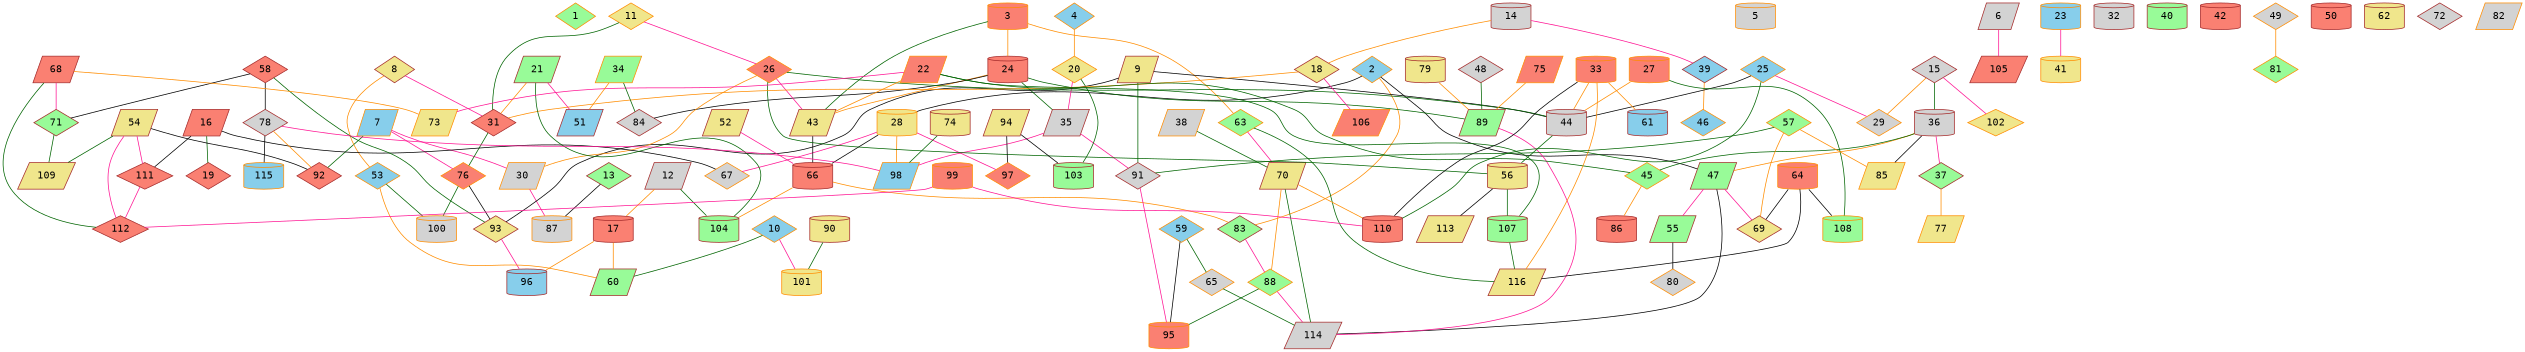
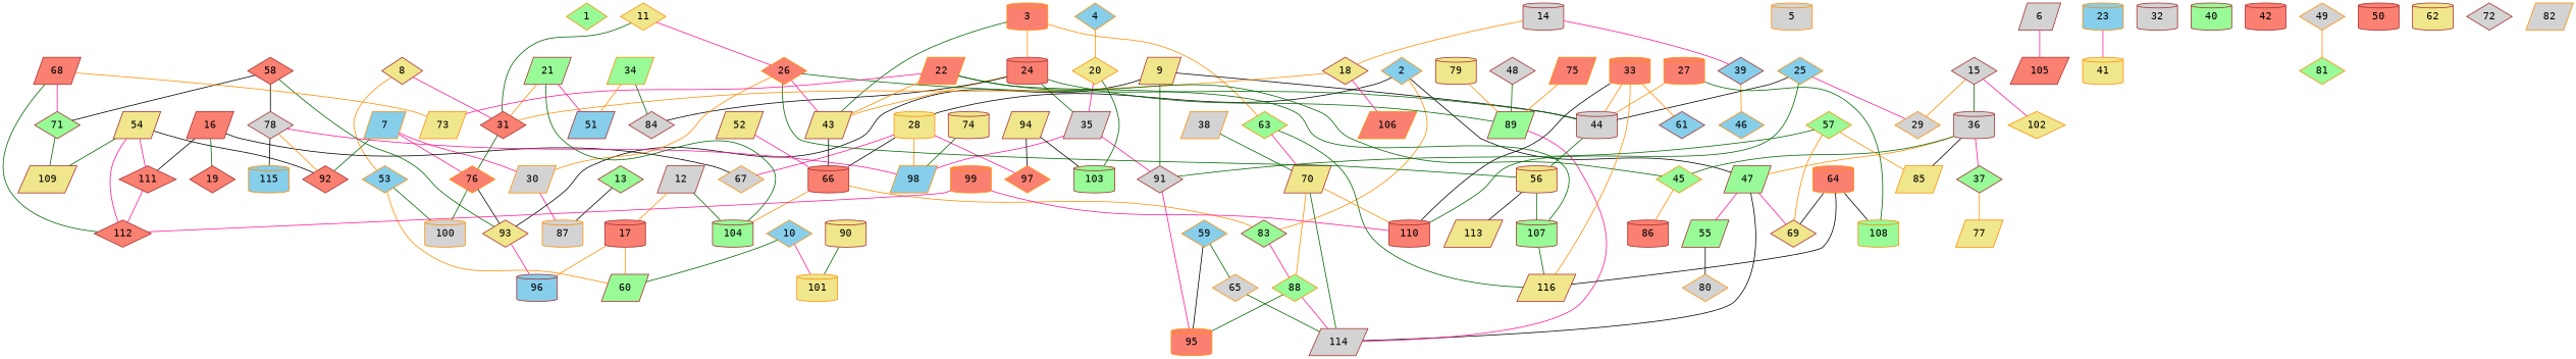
  graph {
    fontname="DejaVu Sans Mono"
    node [color=brown fillcolor=salmon fontname="DejaVu Sans Mono" shape=diamond style=filled]
    edge [color=darkgreen fontname="DejaVu Sans Mono"]
    1 [color=darkorange fillcolor=palegreen]
    2 [color=darkorange fillcolor=skyblue]
    28 [color=darkorange fillcolor=khaki shape=cylinder]
    47 [fillcolor=palegreen shape=parallelogram]
    83 [fillcolor=palegreen]
    67 [color=darkorange fillcolor=lightgrey]
    66 [shape=cylinder]
    97 [color=darkorange]
    98 [color=darkorange fillcolor=skyblue shape=parallelogram]
    55 [fillcolor=palegreen shape=parallelogram]
    69 [fillcolor=khaki]
    114 [fillcolor=lightgrey shape=parallelogram]
    88 [color=darkorange fillcolor=palegreen]
    3 [color=darkorange shape=cylinder]
    24 [shape=cylinder]
    43 [fillcolor=khaki shape=parallelogram]
    63 [color=darkorange fillcolor=palegreen]
    35 [fillcolor=lightgrey shape=parallelogram]
    84 [fillcolor=lightgrey]
    89 [fillcolor=palegreen shape=parallelogram]
    116 [fillcolor=khaki shape=parallelogram]
    70 [fillcolor=khaki shape=parallelogram]
    4 [color=darkorange fillcolor=skyblue]
    20 [color=darkorange fillcolor=khaki]
    103 [fillcolor=palegreen shape=cylinder]
    5 [color=darkorange fillcolor=lightgrey shape=cylinder]
    6 [fillcolor=lightgrey shape=parallelogram]
    105 [shape=parallelogram]
    7 [color=darkorange fillcolor=skyblue shape=parallelogram]
    30 [color=darkorange fillcolor=lightgrey shape=parallelogram]
    76 [color=darkorange]
    92
    87 [color=darkorange fillcolor=lightgrey shape=cylinder]
    93 [fillcolor=khaki]
    100 [color=darkorange fillcolor=lightgrey shape=cylinder]
    31
    8 [fillcolor=khaki]
    53 [color=darkorange fillcolor=skyblue]
    60 [fillcolor=palegreen shape=parallelogram]
    9 [fillcolor=khaki shape=parallelogram]
    44 [fillcolor=lightgrey shape=cylinder]
    91 [fillcolor=lightgrey]
    56 [fillcolor=khaki shape=cylinder]
    95 [color=darkorange shape=cylinder]
    96 [fillcolor=skyblue shape=cylinder]
    10 [color=darkorange fillcolor=skyblue]
    101 [color=darkorange fillcolor=khaki shape=cylinder]
    11 [color=darkorange fillcolor=khaki]
    26 [color=darkorange]
    12 [fillcolor=lightgrey shape=parallelogram]
    17 [shape=cylinder]
    104 [fillcolor=palegreen shape=cylinder]
    13 [fillcolor=palegreen]
    14 [fillcolor=lightgrey shape=cylinder]
    18 [fillcolor=khaki]
    39 [fillcolor=skyblue]
    106 [color=darkorange shape=parallelogram]
    46 [color=darkorange fillcolor=skyblue]
    15 [fillcolor=lightgrey]
    29 [color=darkorange fillcolor=lightgrey]
    36 [fillcolor=lightgrey shape=cylinder]
    102 [color=darkorange fillcolor=khaki]
    45 [color=darkorange fillcolor=palegreen]
    37 [fillcolor=palegreen]
    85 [color=darkorange fillcolor=khaki shape=parallelogram]
    16 [shape=parallelogram]
    19
    111
    112
    21 [fillcolor=palegreen shape=parallelogram]
    51 [fillcolor=skyblue shape=parallelogram]
    22 [color=darkorange shape=parallelogram]
    73 [color=darkorange fillcolor=khaki shape=parallelogram]
    107 [fillcolor=palegreen shape=cylinder]
    86 [shape=cylinder]
    23 [color=darkorange fillcolor=skyblue shape=cylinder]
    41 [color=darkorange fillcolor=khaki shape=cylinder]
    25 [color=darkorange fillcolor=skyblue]
    110 [shape=cylinder]
    113 [fillcolor=khaki shape=parallelogram]
    27 [color=darkorange shape=cylinder]
    108 [color=darkorange fillcolor=palegreen shape=cylinder]
    32 [fillcolor=lightgrey shape=cylinder]
    33 [color=darkorange shape=cylinder]
-   61 [fillcolor=skyblue shape=cylinder]
+   61 [fillcolor=skyblue]
    34 [color=darkorange fillcolor=palegreen shape=parallelogram]
    77 [color=darkorange fillcolor=khaki shape=parallelogram]
    38 [color=darkorange fillcolor=lightgrey shape=parallelogram]
    40 [fillcolor=palegreen shape=cylinder]
    42 [shape=cylinder]
    80 [color=darkorange fillcolor=lightgrey]
    48 [fillcolor=lightgrey]
    49 [color=darkorange fillcolor=lightgrey]
    81 [color=darkorange fillcolor=palegreen]
    50 [shape=cylinder]
    52 [fillcolor=khaki shape=parallelogram]
    54 [fillcolor=khaki shape=parallelogram]
    109 [fillcolor=khaki shape=parallelogram]
    57 [color=darkorange fillcolor=palegreen]
    58
    71 [fillcolor=palegreen]
    78 [fillcolor=lightgrey]
    115 [color=darkorange fillcolor=skyblue shape=cylinder]
    59 [color=darkorange fillcolor=skyblue]
    65 [color=darkorange fillcolor=lightgrey]
    62 [fillcolor=khaki shape=cylinder]
    64 [color=darkorange shape=cylinder]
    68 [shape=parallelogram]
    72 [fillcolor=lightgrey]
    74 [fillcolor=khaki shape=cylinder]
    75 [color=darkorange shape=parallelogram]
    79 [fillcolor=khaki shape=cylinder]
    82 [color=darkorange fillcolor=lightgrey shape=parallelogram]
    90 [fillcolor=khaki shape=cylinder]
    94 [fillcolor=khaki shape=parallelogram]
    99 [color=darkorange shape=cylinder]
    2 -- 28 [color=black]
    2 -- 47 [color=black]
    2 -- 83 [color=darkorange]
    28 -- 67 [color=deeppink]
    28 -- 66 [color=black]
    28 -- 97 [color=deeppink]
    28 -- 98 [color=darkorange]
    47 -- 55 [color=deeppink]
    47 -- 69 [color=deeppink]
    47 -- 114 [color=black]
    83 -- 88 [color=deeppink]
    66 -- 83 [color=darkorange]
    66 -- 104 [color=darkorange]
    55 -- 80 [color=black]
    88 -- 114 [color=deeppink]
    88 -- 95
    3 -- 24 [color=darkorange]
    3 -- 43
    3 -- 63 [color=darkorange]
    24 -- 43 [color=darkorange]
    24 -- 35
    24 -- 84 [color=black]
    24 -- 89
    43 -- 66 [color=black]
    63 -- 116
    63 -- 70 [color=deeppink]
    35 -- 98 [color=deeppink]
    35 -- 91 [color=deeppink]
    89 -- 114 [color=deeppink]
    70 -- 114
    70 -- 88 [color=darkorange]
    70 -- 110 [color=darkorange]
    4 -- 20 [color=darkorange]
    20 -- 35 [color=deeppink]
    20 -- 103
    6 -- 105 [color=deeppink]
    7 -- 30 [color=deeppink]
    7 -- 76 [color=deeppink]
    7 -- 92
    30 -- 87 [color=deeppink]
    76 -- 93 [color=black]
    76 -- 100
    93 -- 96 [color=deeppink]
    31 -- 76
    8 -- 31 [color=deeppink]
    8 -- 53 [color=darkorange]
    53 -- 100
    53 -- 60 [color=darkorange]
    9 -- 93 [color=black]
    9 -- 44 [color=black]
    9 -- 91
    44 -- 56
    91 -- 95 [color=deeppink]
    56 -- 107
    56 -- 113 [color=black]
    10 -- 60
    10 -- 101 [color=deeppink]
    11 -- 31
    11 -- 26 [color=deeppink]
    26 -- 43 [color=deeppink]
    26 -- 30 [color=darkorange]
    26 -- 44
    26 -- 56
    12 -- 17 [color=darkorange]
    12 -- 104
    17 -- 60 [color=darkorange]
    17 -- 96 [color=darkorange]
    13 -- 87 [color=black]
    14 -- 18 [color=darkorange]
    14 -- 39 [color=deeppink]
    18 -- 31 [color=darkorange]
    18 -- 106 [color=deeppink]
    39 -- 46 [color=darkorange]
    15 -- 29 [color=darkorange]
    15 -- 36
    15 -- 102 [color=deeppink]
    36 -- 47 [color=darkorange]
    36 -- 45
    36 -- 37 [color=deeppink]
    36 -- 85 [color=black]
    45 -- 86 [color=darkorange]
    37 -- 77 [color=darkorange]
    16 -- 67 [color=black]
    16 -- 19
    16 -- 111 [color=black]
    111 -- 112 [color=deeppink]
    21 -- 31 [color=darkorange]
    21 -- 104
    21 -- 51 [color=deeppink]
    22 -- 43 [color=darkorange]
    22 -- 45
    22 -- 73 [color=deeppink]
    22 -- 107
    107 -- 116
    23 -- 41 [color=deeppink]
    25 -- 44 [color=black]
    25 -- 29 [color=deeppink]
    25 -- 110
    27 -- 44 [color=darkorange]
    27 -- 108
    33 -- 116 [color=darkorange]
    33 -- 44 [color=darkorange]
    33 -- 110 [color=black]
    33 -- 61 [color=darkorange]
    34 -- 84
    34 -- 51 [color=darkorange]
    38 -- 70
    48 -- 89
    49 -- 81 [color=darkorange]
    52 -- 66 [color=deeppink]
    54 -- 92 [color=black]
    54 -- 111 [color=deeppink]
    54 -- 112 [color=deeppink]
    54 -- 109
    57 -- 69 [color=darkorange]
    57 -- 91
    57 -- 85 [color=darkorange]
    58 -- 93
    58 -- 71 [color=black]
    58 -- 78 [color=black]
    71 -- 109
    78 -- 98 [color=deeppink]
    78 -- 92 [color=darkorange]
    78 -- 115 [color=black]
    59 -- 95 [color=black]
    59 -- 65
    65 -- 114
    64 -- 69 [color=black]
    64 -- 116 [color=black]
    64 -- 108 [color=black]
    68 -- 112
    68 -- 73 [color=darkorange]
    68 -- 71 [color=deeppink]
    74 -- 98
    75 -- 89 [color=darkorange]
    79 -- 89 [color=darkorange]
    90 -- 101
    94 -- 97 [color=black]
    94 -- 103 [color=black]
    99 -- 112 [color=deeppink]
    99 -- 110 [color=deeppink]
  }
